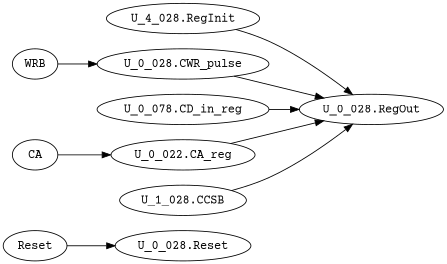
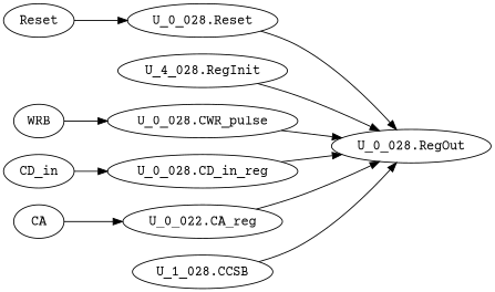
  strict digraph {
    fontname="Courier Prime"
    rankdir=LR
    node [complexity=4 fontname="Courier Prime" importance=0.01541508742 rank=0.00385377185501]
    edge [fontname="Courier Prime"]
    Reset [complexity=1 importance=0.0308170945521 rank=0.0308170945521]
    "U_0_028.Reset" [complexity=1 importance=0.029063591725 rank=0.029063591725]
    "U_0_028.RegOut" [complexity=0 importance=0.0136486911662 rank=0.0]
    n4 [complexity=2 importance=0.0154021939933 label="U_4_028.RegInit" rank=0.00770109699667]
    "U_0_028.CWR_pulse"
    WRB [importance=0.0171685902472 rank=0.00429214756179]
-   "U_0_028.CD_in_reg" [complexity=2 importance=0.0154295925251 rank=0.00771479626255 label="U_0_078.CD_in_reg"]
+   "U_0_028.CD_in_reg" [complexity=2 importance=0.0154295925251 rank=0.00771479626255]
+   CD_in [complexity=2 importance=0.0171830953522 rank=0.00859154767611]
    n9 [label="U_0_022.CA_reg"]
    n10 [label="U_1_028.CCSB"]
    CA [importance=0.0171685902472 rank=0.00429214756179]
    Reset -> "U_0_028.Reset"
+   "U_0_028.Reset" -> "U_0_028.RegOut"
    n4 -> "U_0_028.RegOut"
    "U_0_028.CWR_pulse" -> "U_0_028.RegOut"
    WRB -> "U_0_028.CWR_pulse"
    "U_0_028.CD_in_reg" -> "U_0_028.RegOut"
+   CD_in -> "U_0_028.CD_in_reg"
    n9 -> "U_0_028.RegOut"
    n10 -> "U_0_028.RegOut"
    CA -> n9
  }
